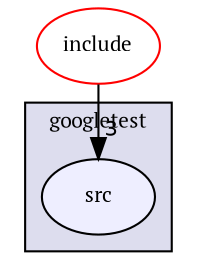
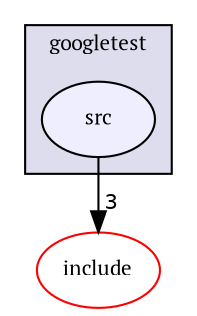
  digraph {
    compound=true
    fontname="PT Serif"
    node [fontname="PT Serif" fontsize=10 shape=ellipse style=filled]
    n1 [fillcolor="#eeeeff" label=src pencolor=black]
    n2 [color=red fillcolor=white label=include]
    subgraph cluster_1 {
      bgcolor="#ddddee"
      fontsize=10
      label=googletest
      pencolor=black
      n1
    }
-   n2 -> n1 [headlabel=3 labeldistance=1.5 labelfontname=Helvetica labelfontsize=10 fontname="PT Serif"]
+   n1 -> n2 [headlabel=3 labeldistance=1.5 labelfontname=Helvetica labelfontsize=10 fontname="PT Serif"]
  }
